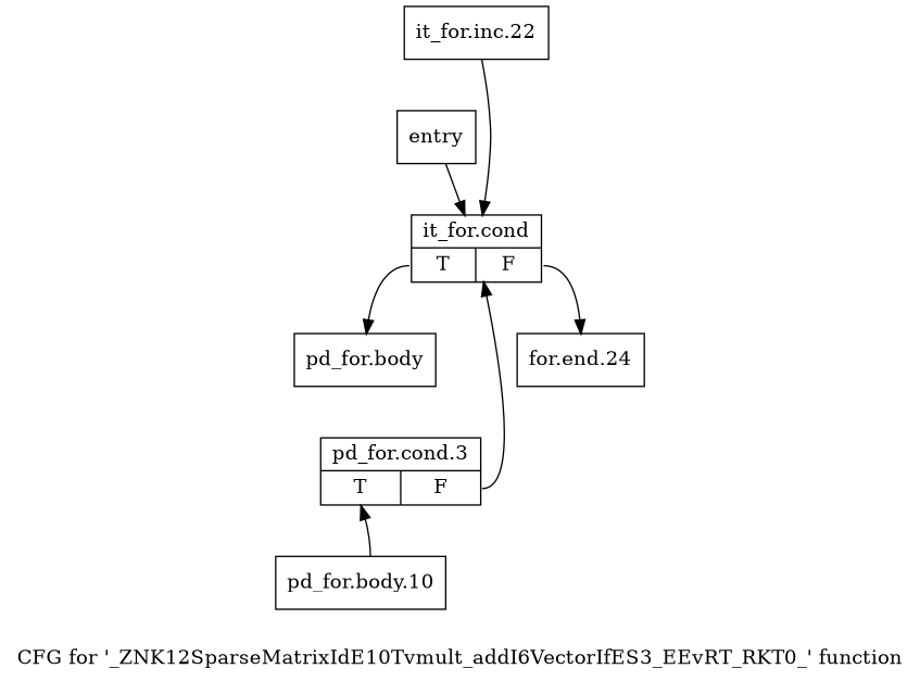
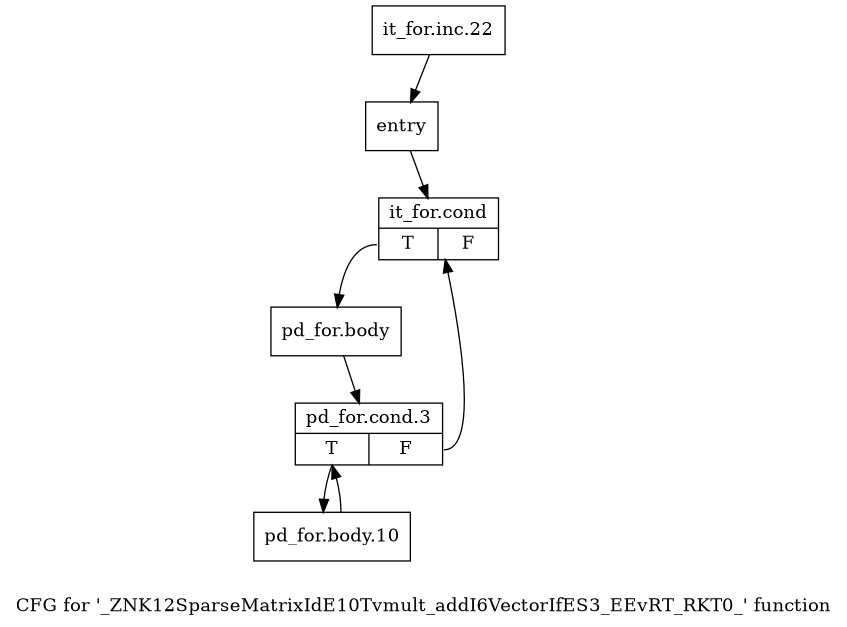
  digraph {
    label="CFG for '_ZNK12SparseMatrixIdE10Tvmult_addI6VectorIfES3_EEvRT_RKT0_' function"
    node [shape=record]
    n1 [label="{entry}"]
    n2 [label="{it_for.cond|{<s0>T|<s1>F}}"]
    n3 [label="{pd_for.body}"]
-   n4 [label="{for.end.24}"]
    n5 [label="{pd_for.cond.3|{<s0>T|<s1>F}}"]
    n6 [label="{pd_for.body.10}"]
    n7 [label="{it_for.inc.22}"]
    n1 -> n2
    n2 -> n3 [tailport=s0]
-   n2 -> n4 [tailport=s1]
+   n3 -> n5
    n5 -> n2 [tailport=s1]
+   n5 -> n6 [tailport=s0]
    n6 -> n5
-   n7 -> n2
+   n7 -> n1
  }
